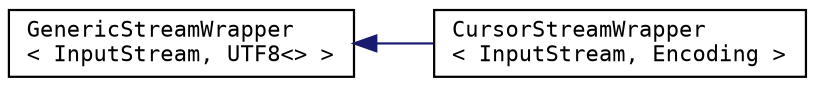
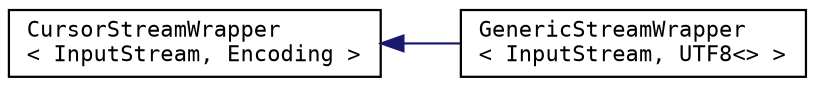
  digraph {
    rankdir=LR
    fontname="DejaVu Sans Mono"
    node [color=black fillcolor=white fontname="DejaVu Sans Mono" fontsize=10 shape=record style=filled]
    n1 [height=0.2 label="GenericStreamWrapper\l\< InputStream, UTF8\<\> \>" width=0.4]
    n2 [height=0.2 label="CursorStreamWrapper\l\< InputStream, Encoding \>" width=0.4]
-   n1 -> n2 [color=midnightblue dir=back fontname="DejaVu Sans Mono" fontsize=10 labelfontname=Helvetica labelfontsize=10 style=solid]
+   n2 -> n1 [color=midnightblue dir=back fontname="DejaVu Sans Mono" fontsize=10 labelfontname=Helvetica labelfontsize=10 style=solid]
  }
